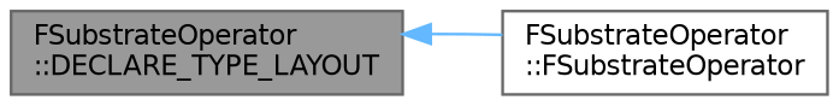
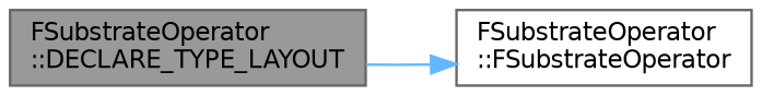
  digraph {
    rankdir=LR
    node [fontname=Helvetica fontsize=10 shape=box style=filled]
    n1 [color=gray40 fillcolor=grey60 fontcolor=black height=0.2 label="FSubstrateOperator\l::DECLARE_TYPE_LAYOUT" width=0.4]
    n2 [color=grey40 fillcolor=white height=0.2 label="FSubstrateOperator\l::FSubstrateOperator" width=0.4]
-   n2 -> n1 [color=steelblue1 fontname=Helvetica fontsize=10 labelfontname=Helvetica labelfontsize=10 style=solid]
+   n1 -> n2 [color=steelblue1 fontname=Helvetica fontsize=10 labelfontname=Helvetica labelfontsize=10 style=solid]
  }
